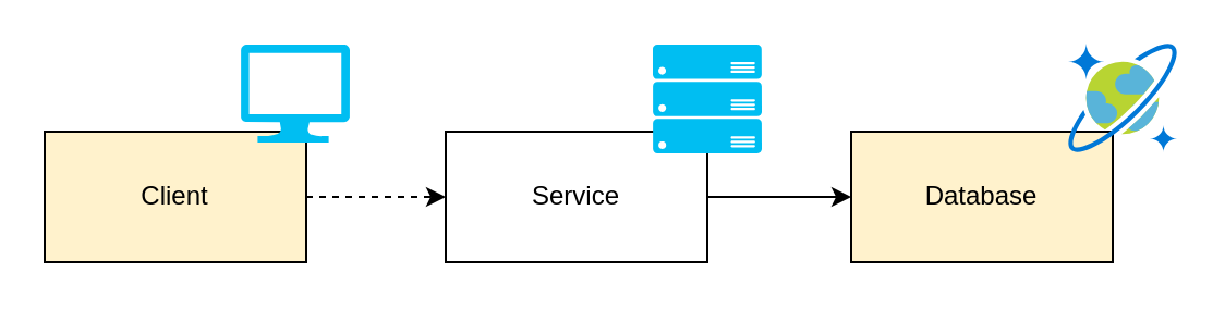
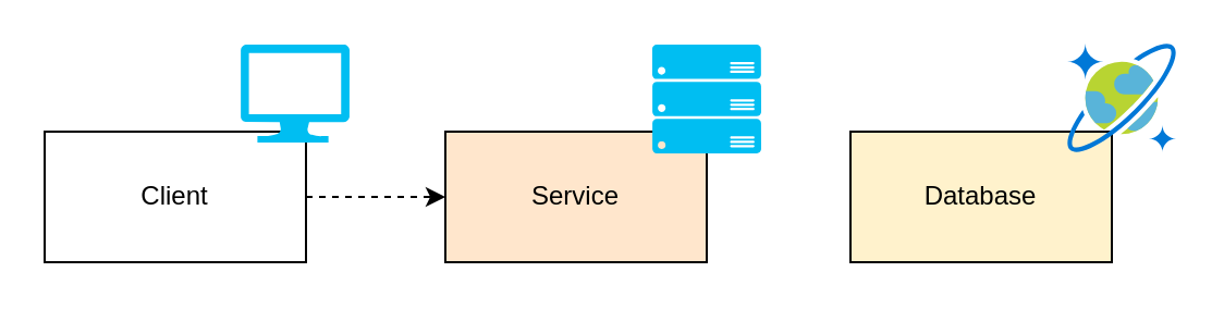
  <mxCell id="0" />
  <mxCell id="1" parent="0" />
  <mxCell id="2" style="edgeStyle=orthogonalEdgeStyle;rounded=0;orthogonalLoop=1;jettySize=auto;html=1;entryX=0;entryY=0.5;entryDx=0;entryDy=0;dashed=1;" edge="1" parent="1" source="3" target="5"><mxGeometry relative="1" as="geometry" /></mxCell>
- <mxCell id="3" value="Client" style="whiteSpace=wrap;html=1;fillColor=#fff2cc;" vertex="1" parent="1"><mxGeometry x="20" y="60" width="120" height="60" as="geometry" /></mxCell>
- <mxCell id="4" style="edgeStyle=orthogonalEdgeStyle;rounded=0;orthogonalLoop=1;jettySize=auto;html=1;" edge="1" parent="1" source="5" target="6"><mxGeometry relative="1" as="geometry" /></mxCell>
- <mxCell id="5" value="Service" style="whiteSpace=wrap;html=1;" vertex="1" parent="1"><mxGeometry x="204" y="60" width="120" height="60" as="geometry" /></mxCell>
+ <mxCell id="3" value="Client" style="whiteSpace=wrap;html=1;" vertex="1" parent="1"><mxGeometry x="20" y="60" width="120" height="60" as="geometry" /></mxCell>
+ <mxCell id="5" value="Service" style="whiteSpace=wrap;html=1;fillColor=#ffe6cc;" vertex="1" parent="1"><mxGeometry x="204" y="60" width="120" height="60" as="geometry" /></mxCell>
  <mxCell id="6" value="Database" style="whiteSpace=wrap;html=1;fillColor=#fff2cc;" vertex="1" parent="1"><mxGeometry x="390" y="60" width="120" height="60" as="geometry" /></mxCell>
  <mxCell id="7" value="" style="verticalLabelPosition=bottom;html=1;verticalAlign=top;align=center;strokeColor=none;fillColor=#00BEF2;shape=mxgraph.azure.computer;pointerEvents=1;" vertex="1" parent="1"><mxGeometry x="110" y="20" width="50" height="45" as="geometry" /></mxCell>
  <mxCell id="8" value="" style="image;sketch=0;aspect=fixed;html=1;points=[];align=center;fontSize=12;image=img/lib/mscae/CosmosDB.svg;" vertex="1" parent="1"><mxGeometry x="490" y="20" width="50" height="50" as="geometry" /></mxCell>
  <mxCell id="9" value="" style="verticalLabelPosition=bottom;html=1;verticalAlign=top;align=center;strokeColor=none;fillColor=#00BEF2;shape=mxgraph.azure.server_rack;" vertex="1" parent="1"><mxGeometry x="299" y="20" width="50" height="50" as="geometry" /></mxCell>
